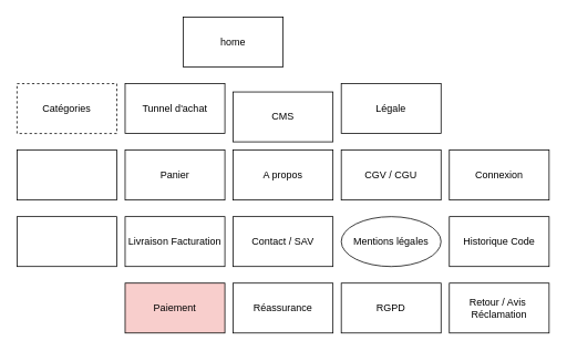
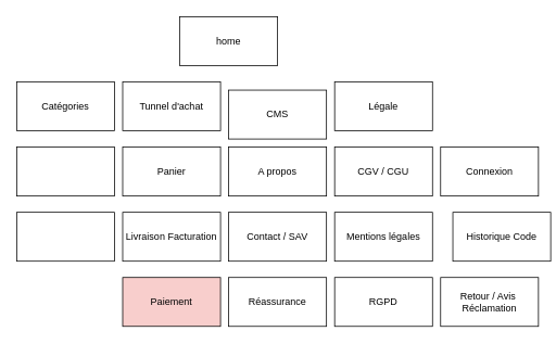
  <mxCell id="0" />
  <mxCell id="1" parent="0" />
  <mxCell id="2" value="home" style="rounded=0;whiteSpace=wrap;html=1;" vertex="1" parent="1"><mxGeometry x="220" y="20" width="120" height="60" as="geometry" /></mxCell>
- <mxCell id="3" value="Catégories" style="rounded=0;whiteSpace=wrap;html=1;dashed=1;" vertex="1" parent="1"><mxGeometry x="20" y="100" width="120" height="60" as="geometry" /></mxCell>
+ <mxCell id="3" value="Catégories" style="rounded=0;whiteSpace=wrap;html=1;" vertex="1" parent="1"><mxGeometry x="20" y="100" width="120" height="60" as="geometry" /></mxCell>
  <mxCell id="4" value="Tunnel d'achat" style="rounded=0;whiteSpace=wrap;html=1;" vertex="1" parent="1"><mxGeometry x="150" y="100" width="120" height="60" as="geometry" /></mxCell>
  <mxCell id="5" value="CMS" style="rounded=0;whiteSpace=wrap;html=1;" vertex="1" parent="1"><mxGeometry x="280" y="110" width="120" height="60" as="geometry" /></mxCell>
  <mxCell id="6" value="Légale" style="rounded=0;whiteSpace=wrap;html=1;" vertex="1" parent="1"><mxGeometry x="410" y="100" width="120" height="60" as="geometry" /></mxCell>
  <mxCell id="7" value="Panier" style="rounded=0;whiteSpace=wrap;html=1;" vertex="1" parent="1"><mxGeometry x="150" y="180" width="120" height="60" as="geometry" /></mxCell>
  <mxCell id="8" value="Livraison Facturation" style="rounded=0;whiteSpace=wrap;html=1;" vertex="1" parent="1"><mxGeometry x="150" y="260" width="120" height="60" as="geometry" /></mxCell>
  <mxCell id="9" value="Paiement" style="rounded=0;whiteSpace=wrap;html=1;fillColor=#f8cecc;" vertex="1" parent="1"><mxGeometry x="150" y="340" width="120" height="60" as="geometry" /></mxCell>
  <mxCell id="10" value="A propos" style="rounded=0;whiteSpace=wrap;html=1;" vertex="1" parent="1"><mxGeometry x="280" y="180" width="120" height="60" as="geometry" /></mxCell>
  <mxCell id="11" value="Contact / SAV" style="rounded=0;whiteSpace=wrap;html=1;" vertex="1" parent="1"><mxGeometry x="280" y="260" width="120" height="60" as="geometry" /></mxCell>
  <mxCell id="12" value="Réassurance" style="rounded=0;whiteSpace=wrap;html=1;" vertex="1" parent="1"><mxGeometry x="280" y="340" width="120" height="60" as="geometry" /></mxCell>
  <mxCell id="13" value="CGV / CGU" style="rounded=0;whiteSpace=wrap;html=1;" vertex="1" parent="1"><mxGeometry x="410" y="180" width="120" height="60" as="geometry" /></mxCell>
- <mxCell id="14" value="Mentions légales" style="ellipse;whiteSpace=wrap;html=1;" vertex="1" parent="1"><mxGeometry x="410" y="260" width="120" height="60" as="geometry" /></mxCell>
+ <mxCell id="14" value="Mentions légales" style="rounded=0;whiteSpace=wrap;html=1;" vertex="1" parent="1"><mxGeometry x="410" y="260" width="120" height="60" as="geometry" /></mxCell>
  <mxCell id="15" value="RGPD" style="rounded=0;whiteSpace=wrap;html=1;" vertex="1" parent="1"><mxGeometry x="410" y="340" width="120" height="60" as="geometry" /></mxCell>
  <mxCell id="16" value="Connexion" style="rounded=0;whiteSpace=wrap;html=1;" vertex="1" parent="1"><mxGeometry x="540" y="180" width="120" height="60" as="geometry" /></mxCell>
- <mxCell id="17" value="Historique Code" style="rounded=0;whiteSpace=wrap;html=1;" vertex="1" parent="1"><mxGeometry x="540" y="260" width="120" height="60" as="geometry" /></mxCell>
+ <mxCell id="17" value="Historique Code" style="rounded=0;whiteSpace=wrap;html=1;" vertex="1" parent="1"><mxGeometry x="555" y="260" width="120" height="60" as="geometry" /></mxCell>
  <mxCell id="18" value="Retour / Avis&amp;nbsp;&lt;br&gt;Réclamation" style="rounded=0;whiteSpace=wrap;html=1;" vertex="1" parent="1"><mxGeometry x="540" y="340" width="120" height="60" as="geometry" /></mxCell>
  <mxCell id="19" value="" style="rounded=0;whiteSpace=wrap;html=1;" vertex="1" parent="1"><mxGeometry x="20" y="260" width="120" height="60" as="geometry" /></mxCell>
  <mxCell id="20" value="" style="rounded=0;whiteSpace=wrap;html=1;" vertex="1" parent="1"><mxGeometry x="20" y="180" width="120" height="60" as="geometry" /></mxCell>
